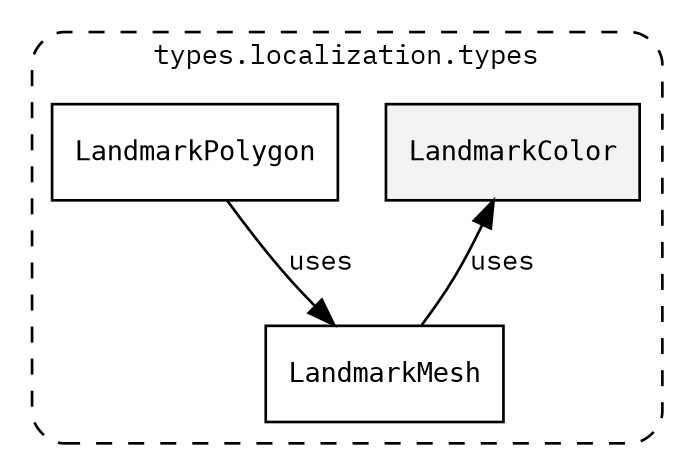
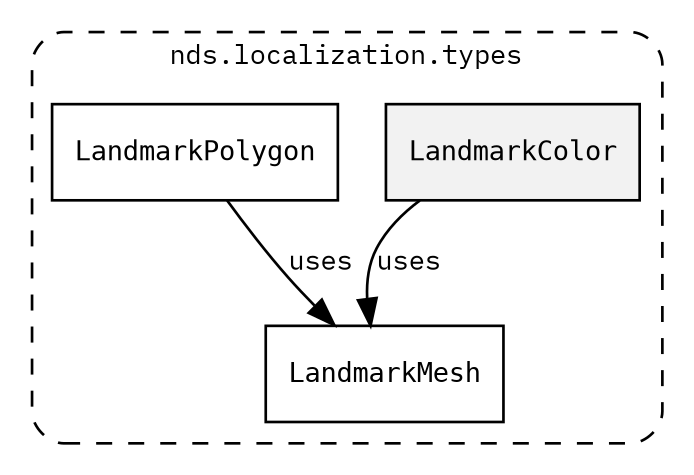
  digraph {
    fontname="IBM Plex Mono"
    fontsize=10
    rankdir=TB
    node [fontname="IBM Plex Mono" fontsize=10 shape=box]
    edge [fontname="IBM Plex Mono" fontsize=10]
    n1 [fillcolor="#0000000D" label=<<font face="monospace"><table align="center" border="0" cellspacing="0" cellpadding="0"><tr><td href="../../../content/packages/nds.localization.types.html#Structure-LandmarkColor" title="Structure defined in nds.localization.types">LandmarkColor</td></tr></table></font>> style=filled]
    n2 [label=<<font face="monospace"><table align="center" border="0" cellspacing="0" cellpadding="0"><tr><td href="../../../content/packages/nds.localization.types.html#Structure-LandmarkPolygon" title="Structure defined in nds.localization.types">LandmarkPolygon</td></tr></table></font>>]
    n3 [label=<<font face="monospace"><table align="center" border="0" cellspacing="0" cellpadding="0"><tr><td href="../../../content/packages/nds.localization.types.html#Structure-LandmarkMesh" title="Structure defined in nds.localization.types">LandmarkMesh</td></tr></table></font>>]
    subgraph cluster_1 {
-     label="types.localization.types"
+     label="nds.localization.types"
      style="dashed, rounded"
      n1
      n2
      n3
    }
    n2 -> n3 [label=uses]
-   n3 -> n1 [label=uses]
+   n1 -> n3 [label=uses]
  }
